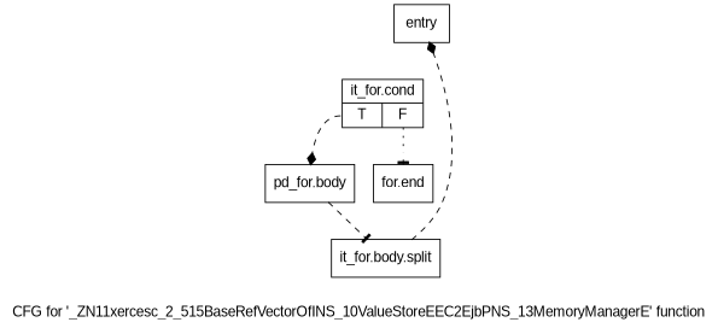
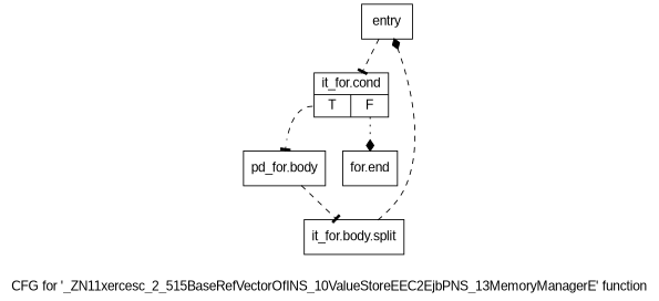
  digraph {
    fontname="Liberation Sans"
    label="CFG for '_ZN11xercesc_2_515BaseRefVectorOfINS_10ValueStoreEEC2EjbPNS_13MemoryManagerE' function"
    node [fontname="Liberation Sans" shape=record]
    edge [arrowhead=diamond fontname="Liberation Sans" style=dashed]
    n1 [label="{entry}"]
    n2 [label="{it_for.cond|{<s0>T|<s1>F}}"]
    n3 [label="{pd_for.body}"]
    n4 [label="{for.end}"]
    n5 [label="{it_for.body.split}"]
-   n2 -> n3 [tailport=s0]
-   n2 -> n4 [arrowhead=tee style=dotted tailport=s1]
+   n1 -> n2 [arrowhead=tee]
+   n2 -> n3 [arrowhead=tee tailport=s0]
+   n2 -> n4 [style=dotted tailport=s1]
    n3 -> n5 [arrowhead=tee]
    n5 -> n1
  }
